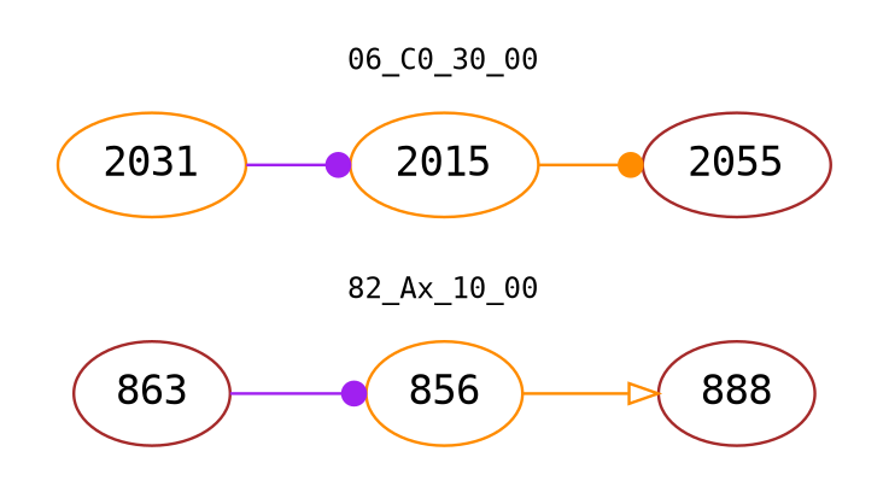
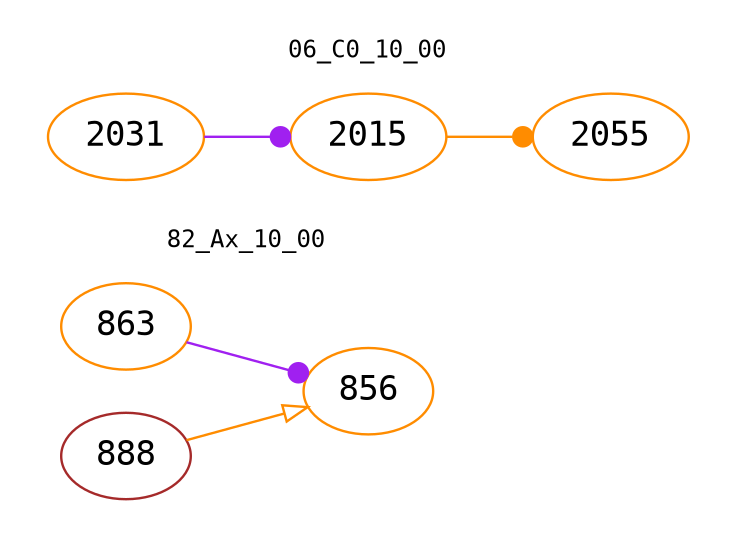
  digraph {
    fontname="DejaVu Sans Mono"
    rankdir=LR
    node [color=darkorange fontname="DejaVu Sans Mono"]
    edge [arrowhead=dot color=purple fontname="DejaVu Sans Mono"]
-   n1 [color=brown label=863]
+   n1 [label=863]
    n2 [label=856]
    n3 [color=brown label=888]
    n4 [label=2031]
    n5 [label=2015]
-   n6 [color=brown label=2055]
+   n6 [label=2055]
    subgraph cluster_1 {
      color=white
      fontsize=10
      label="82_Ax_10_00"
      n1
      n2
      n3
    }
    subgraph cluster_2 {
      color=white
      fontsize=10
-     label="06_C0_30_00"
+     label="06_C0_10_00"
      n4
      n5
      n6
    }
    n1 -> n2
-   n2 -> n3 [arrowhead=onormal color=darkorange]
+   n3 -> n2 [arrowhead=onormal color=darkorange]
    n4 -> n5
    n5 -> n6 [color=darkorange]
  }
